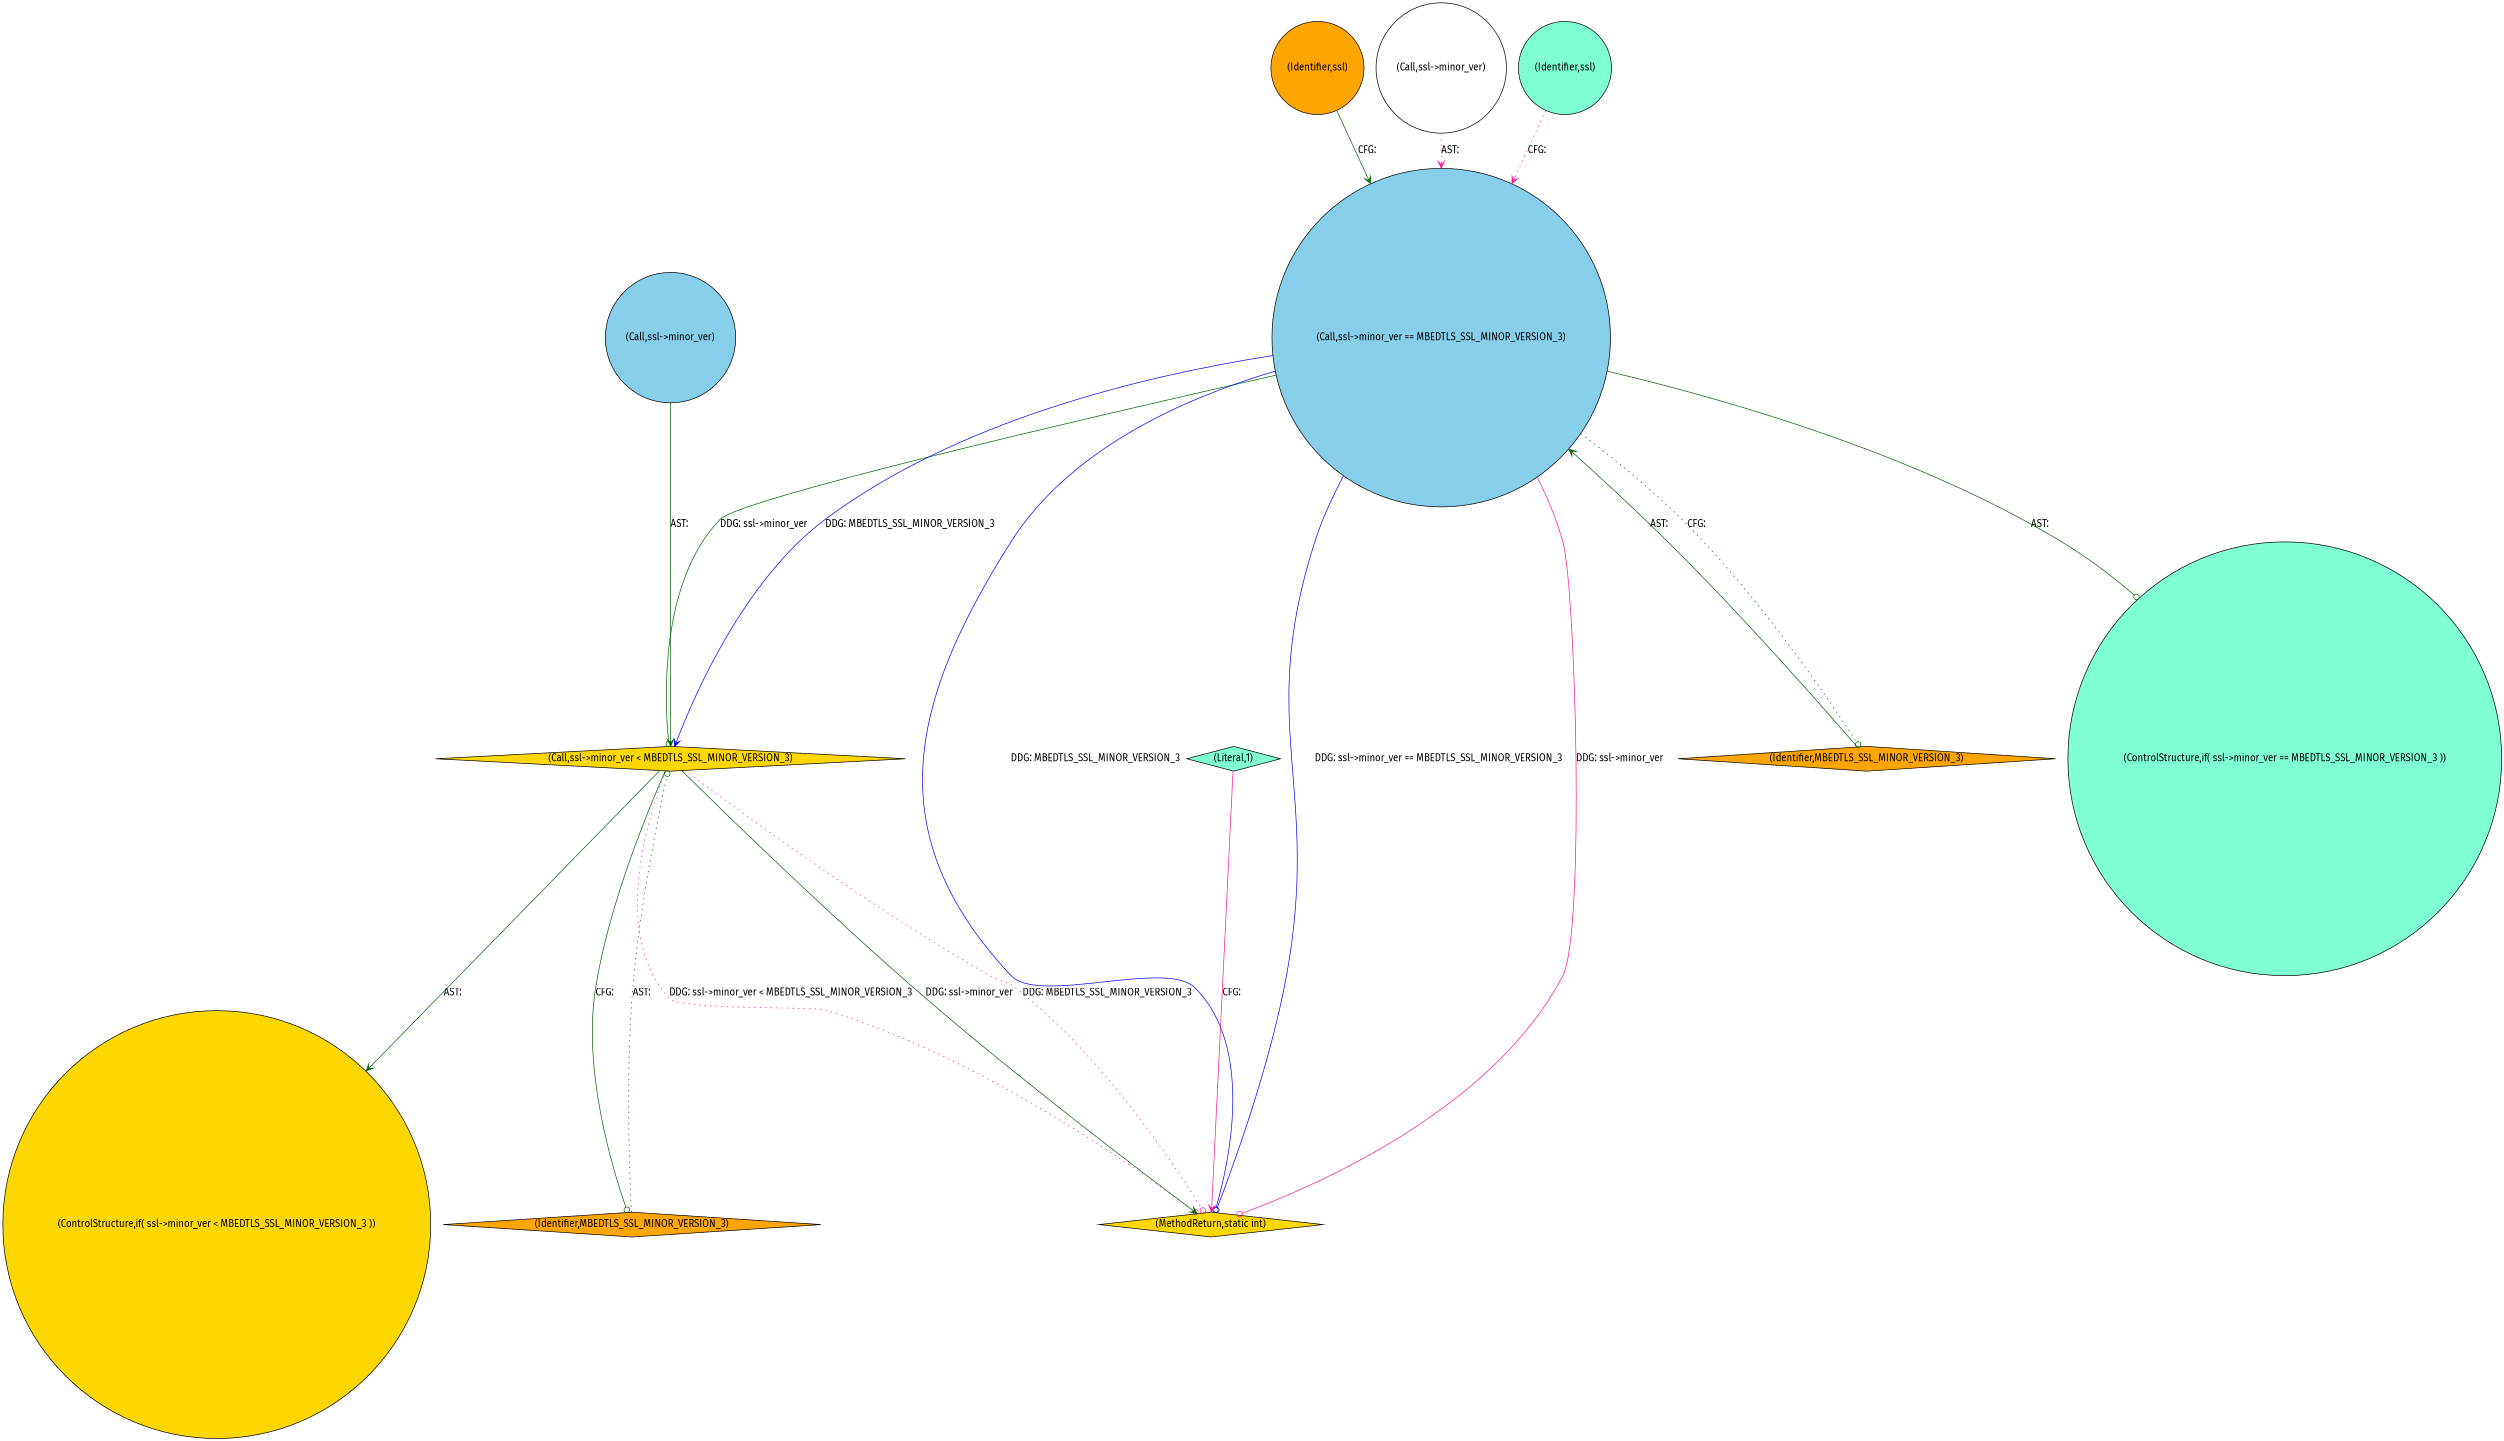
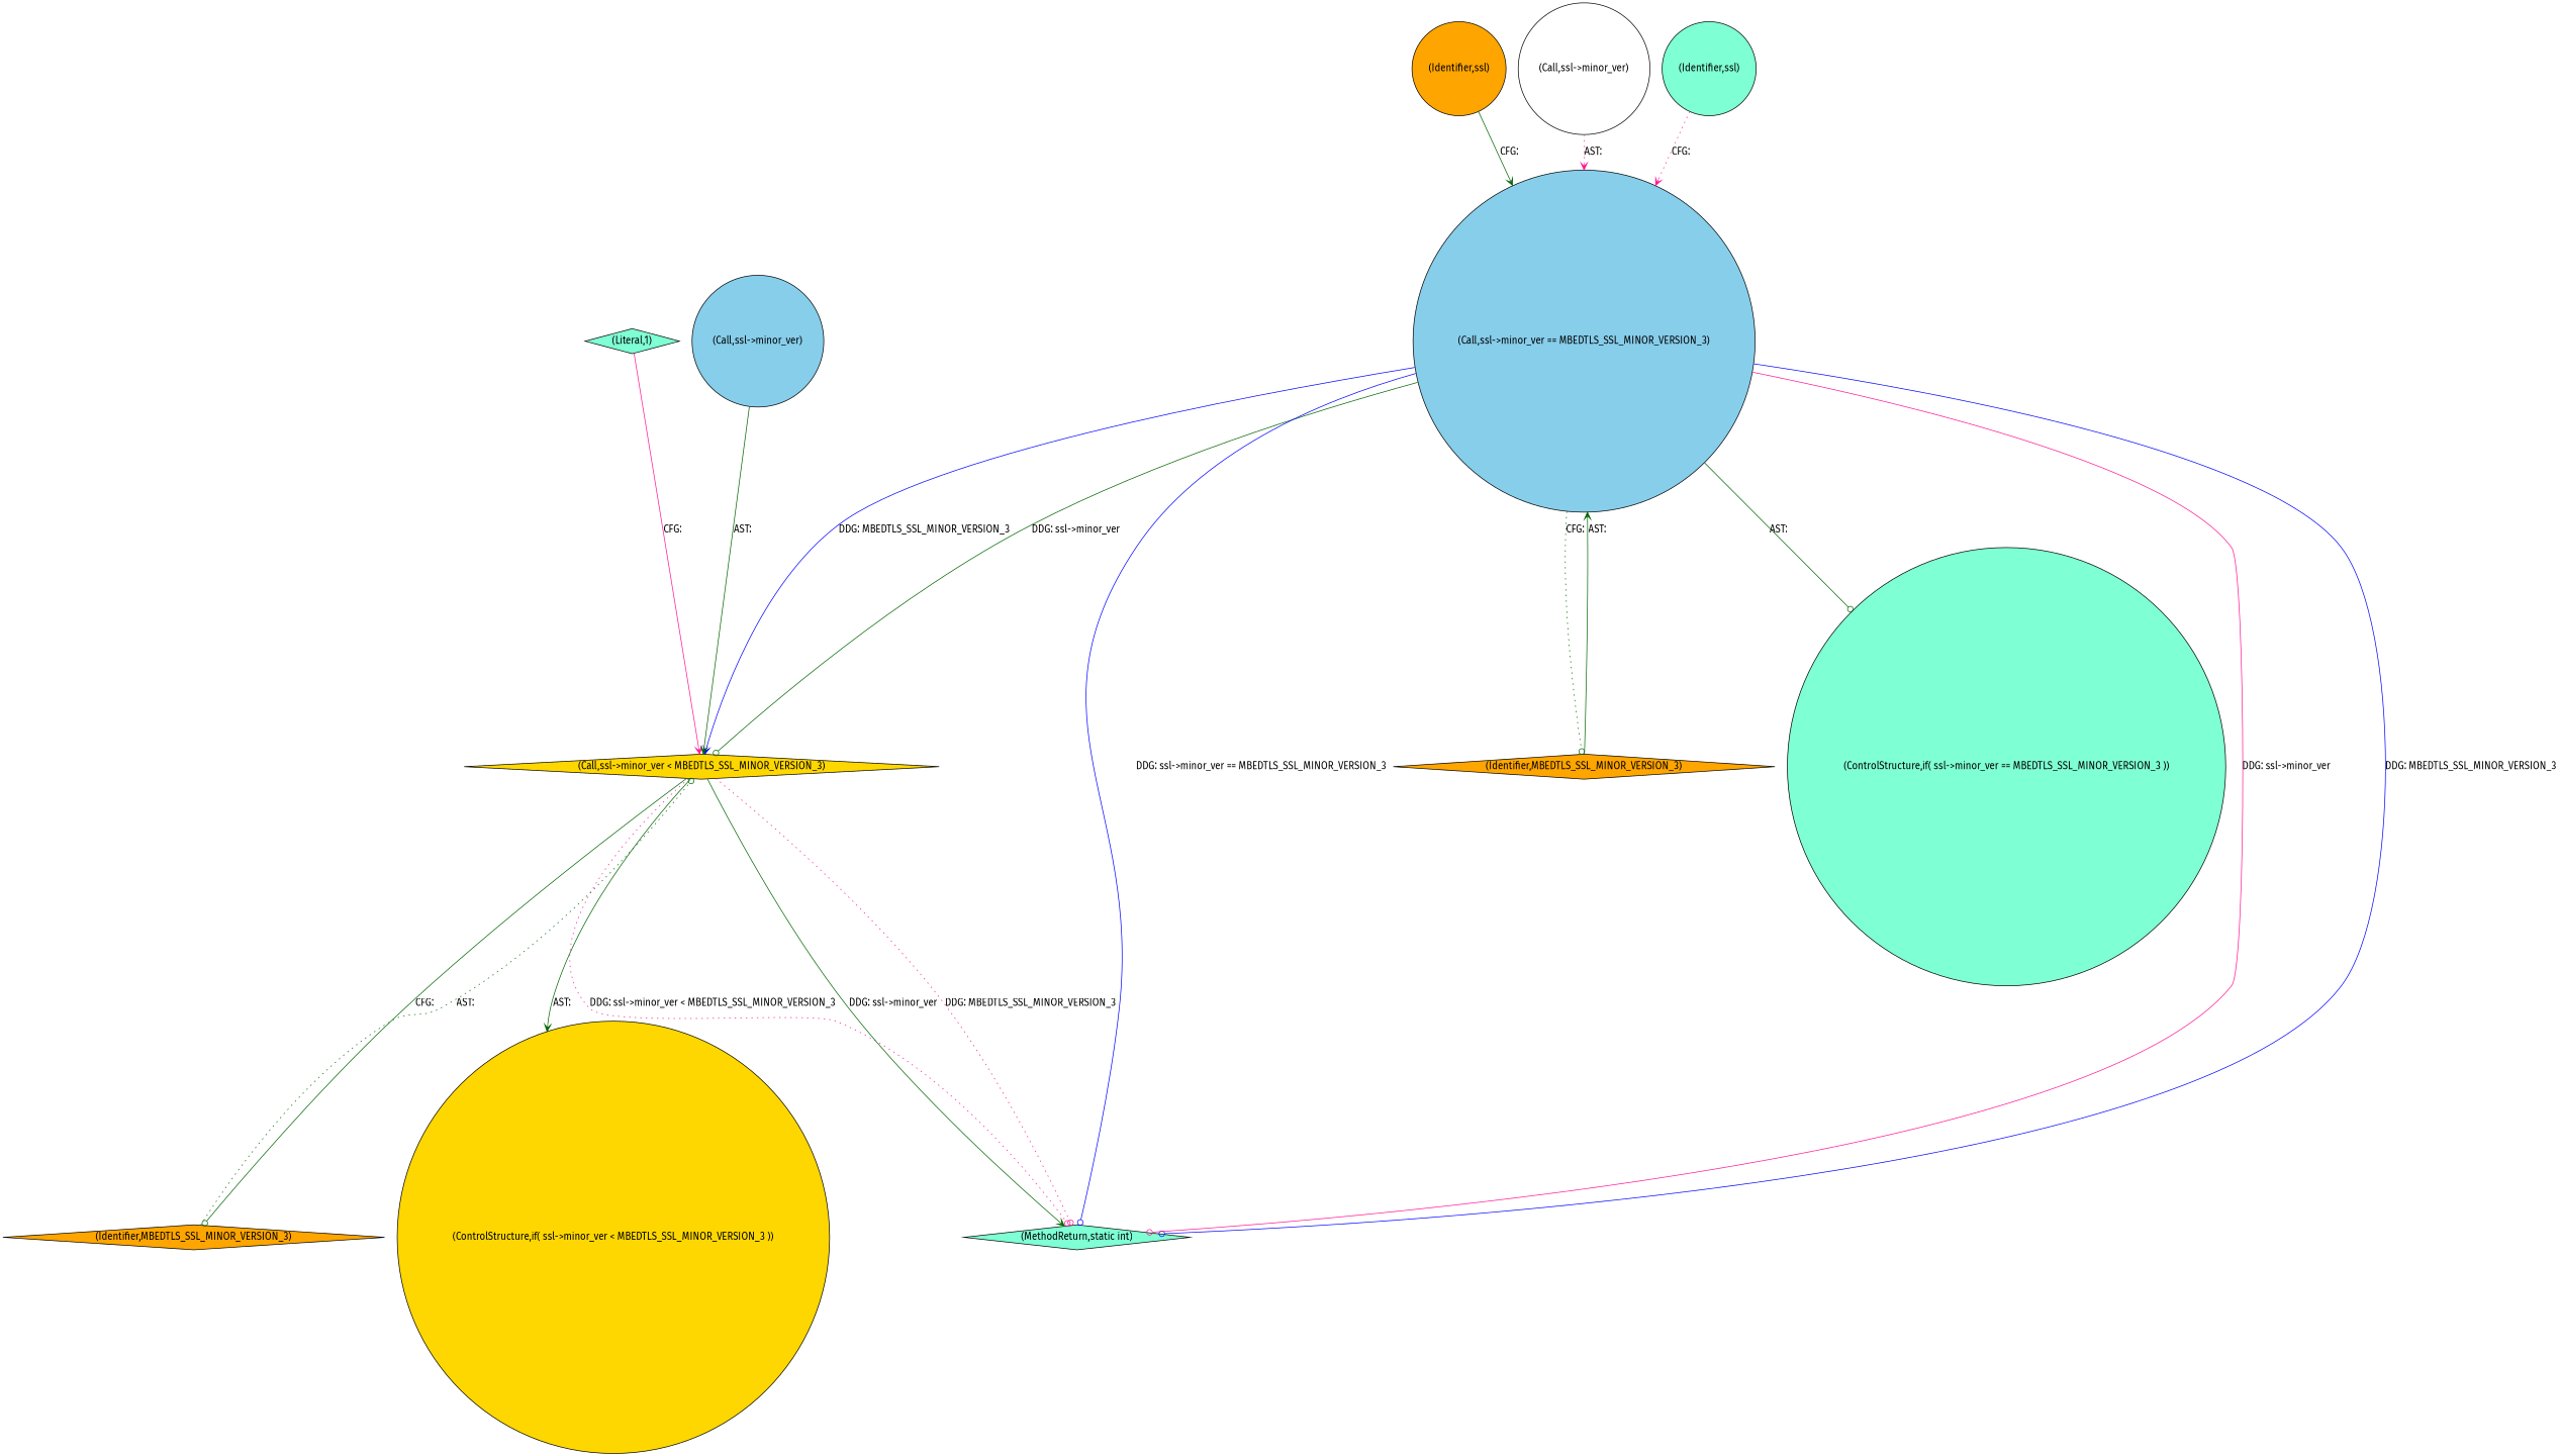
  digraph {
    fontname="Fira Sans"
    node [fillcolor=gold fontname="Fira Sans" shape=circle style=filled]
    edge [arrowhead=odot color=darkgreen fontname="Fira Sans" style=solid]
    n1 [fillcolor=skyblue label="(Call,ssl->minor_ver == MBEDTLS_SSL_MINOR_VERSION_3)"]
    n2 [label="(Call,ssl->minor_ver < MBEDTLS_SSL_MINOR_VERSION_3)" shape=diamond]
-   n3 [label="(MethodReturn,static int)" shape=diamond]
+   n3 [fillcolor=aquamarine label="(MethodReturn,static int)" shape=diamond]
    n4 [fillcolor=orange label="(Identifier,MBEDTLS_SSL_MINOR_VERSION_3)" shape=diamond]
    n5 [fillcolor=aquamarine label="(ControlStructure,if( ssl->minor_ver == MBEDTLS_SSL_MINOR_VERSION_3 ))"]
    n6 [label="(ControlStructure,if( ssl->minor_ver < MBEDTLS_SSL_MINOR_VERSION_3 ))"]
    n7 [fillcolor=orange label="(Identifier,MBEDTLS_SSL_MINOR_VERSION_3)" shape=diamond]
    n8 [fillcolor=orange label="(Identifier,ssl)"]
    n9 [fillcolor=aquamarine label="(Literal,1)" shape=diamond]
    n10 [fillcolor=white label="(Call,ssl->minor_ver)"]
    n11 [fillcolor=aquamarine label="(Identifier,ssl)"]
    n12 [fillcolor=skyblue label="(Call,ssl->minor_ver)"]
    n1 -> n2 [label="DDG: ssl->minor_ver"]
    n1 -> n2 [arrowhead=vee color=blue label="DDG: MBEDTLS_SSL_MINOR_VERSION_3"]
    n1 -> n3 [color=blue label="DDG: MBEDTLS_SSL_MINOR_VERSION_3"]
    n1 -> n3 [color=blue label="DDG: ssl->minor_ver == MBEDTLS_SSL_MINOR_VERSION_3"]
    n1 -> n3 [color=deeppink label="DDG: ssl->minor_ver"]
    n1 -> n4 [label="CFG: " style=dotted]
    n1 -> n5 [label="AST: "]
    n2 -> n3 [color=deeppink label="DDG: MBEDTLS_SSL_MINOR_VERSION_3" style=dotted]
    n2 -> n3 [color=deeppink label="DDG: ssl->minor_ver < MBEDTLS_SSL_MINOR_VERSION_3" style=dotted]
    n2 -> n3 [arrowhead=vee label="DDG: ssl->minor_ver"]
    n2 -> n6 [arrowhead=vee label="AST: "]
    n2 -> n7 [label="CFG: "]
    n4 -> n1 [arrowhead=vee label="AST: "]
    n7 -> n2 [label="AST: " style=dotted]
    n8 -> n1 [arrowhead=vee label="CFG: "]
-   n9 -> n3 [arrowhead=vee color=deeppink label="CFG: "]
+   n9 -> n2 [arrowhead=vee color=deeppink label="CFG: "]
    n10 -> n1 [arrowhead=vee color=deeppink label="AST: " style=dotted]
    n11 -> n1 [arrowhead=vee color=deeppink label="CFG: " style=dotted]
    n12 -> n2 [arrowhead=vee label="AST: "]
  }
